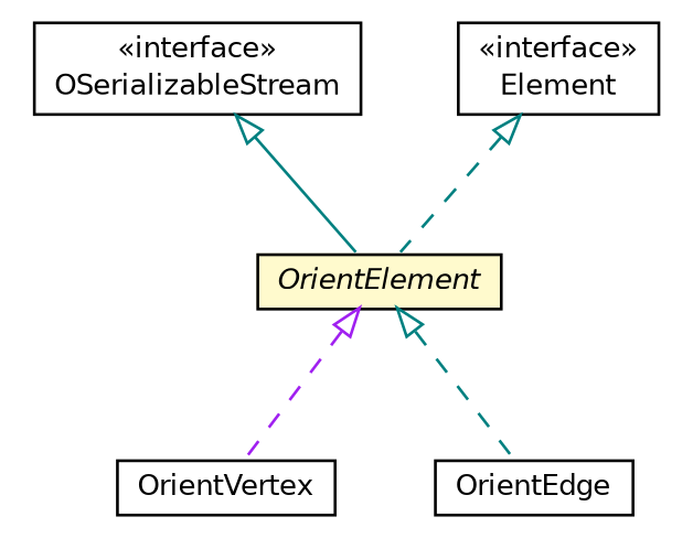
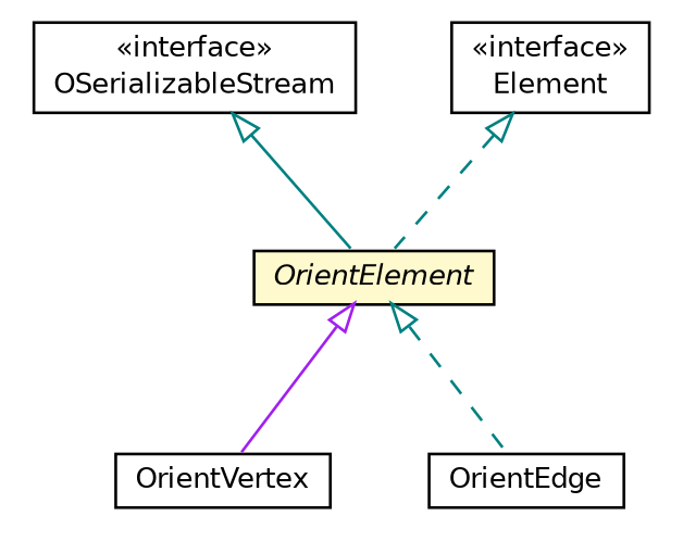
  digraph {
    nodesep=0.25
    ranksep=0.5
    node [fontcolor=black fontname=Helvetica fontsize=10.0 shape=plaintext]
    edge [arrowtail=empty color=teal dir=back fontname=Helvetica fontsize=10 headport=p labelfontname=Helvetica labelfontsize=10 style=solid tailport=p]
    n1 [label=<<table title="com.tinkerpop.blueprints.impls.orient.OrientElement" border="0" cellborder="1" cellspacing="0" cellpadding="2" port="p" bgcolor="lemonChiffon" href="./OrientElement.html"> 		<tr><td><table border="0" cellspacing="0" cellpadding="1"> <tr><td align="center" balign="center"><font face="Helvetica-Oblique"> OrientElement </font></td></tr> 		</table></td></tr> 		</table>>]
    n2 [label=<<table title="com.tinkerpop.blueprints.impls.orient.OrientVertex" border="0" cellborder="1" cellspacing="0" cellpadding="2" port="p" href="./OrientVertex.html"> 		<tr><td><table border="0" cellspacing="0" cellpadding="1"> <tr><td align="center" balign="center"> OrientVertex </td></tr> 		</table></td></tr> 		</table>>]
    n3 [label=<<table title="com.tinkerpop.blueprints.impls.orient.OrientEdge" border="0" cellborder="1" cellspacing="0" cellpadding="2" port="p" href="./OrientEdge.html"> 		<tr><td><table border="0" cellspacing="0" cellpadding="1"> <tr><td align="center" balign="center"> OrientEdge </td></tr> 		</table></td></tr> 		</table>>]
    n4 [label=<<table title="com.orientechnologies.orient.core.serialization.OSerializableStream" border="0" cellborder="1" cellspacing="0" cellpadding="2" port="p" href="../../../../orientechnologies/orient/core/serialization/OSerializableStream.html"> 		<tr><td><table border="0" cellspacing="0" cellpadding="1"> <tr><td align="center" balign="center"> &#171;interface&#187; </td></tr> <tr><td align="center" balign="center"> OSerializableStream </td></tr> 		</table></td></tr> 		</table>>]
    n5 [label=<<table title="com.tinkerpop.blueprints.Element" border="0" cellborder="1" cellspacing="0" cellpadding="2" port="p" href="http://java.sun.com/j2se/1.4.2/docs/api/com/tinkerpop/blueprints/Element.html"> 		<tr><td><table border="0" cellspacing="0" cellpadding="1"> <tr><td align="center" balign="center"> &#171;interface&#187; </td></tr> <tr><td align="center" balign="center"> Element </td></tr> 		</table></td></tr> 		</table>>]
-   n1 -> n2 [color=purple style=dashed]
+   n1 -> n2 [color=purple]
    n1 -> n3 [style=dashed]
    n4 -> n1
    n5 -> n1 [style=dashed]
  }
